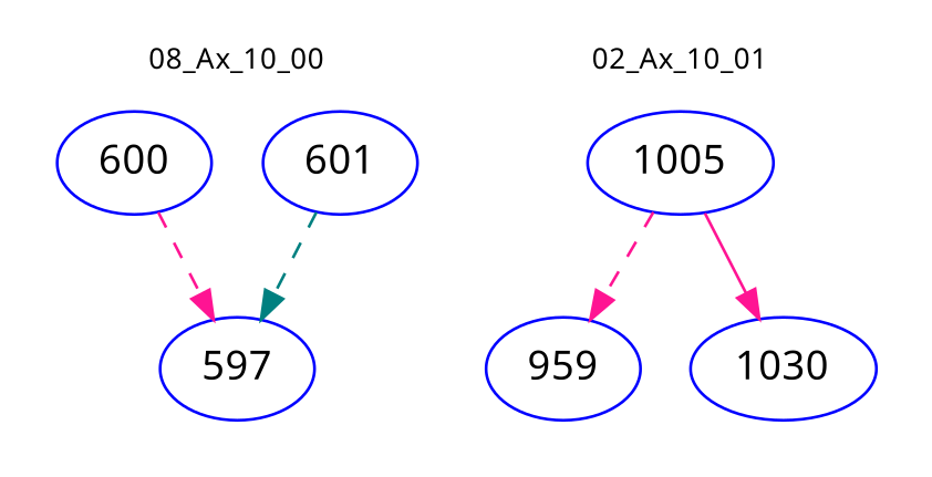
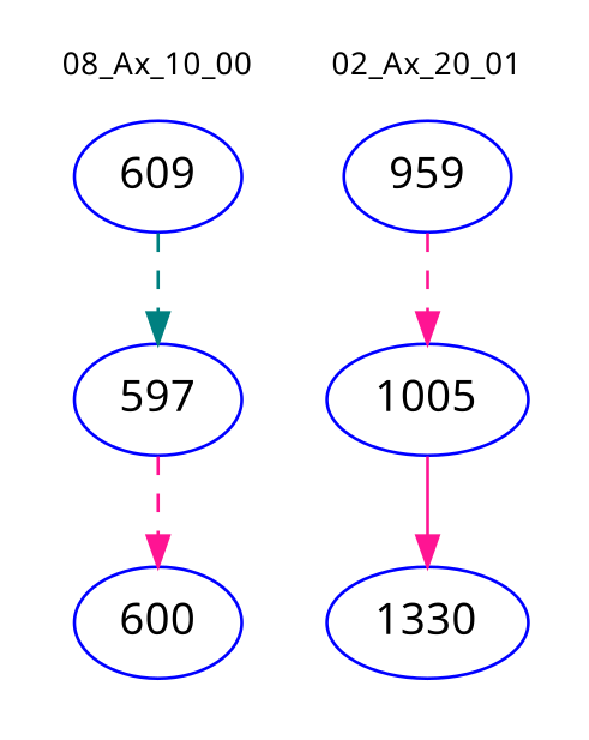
  digraph {
    fontname="Noto Sans"
    node [color=blue fontname="Noto Sans"]
    edge [color=deeppink fontname="Noto Sans" style=dashed]
-   n1 [label=601]
+   n1 [label=609]
    n2 [label=597]
    n3 [label=600]
    n4 [label=1005]
    n5 [label=959]
-   n6 [label=1030]
+   n6 [label=1330]
    subgraph cluster_1 {
      color=white
      fontsize=10
      label="08_Ax_10_00"
      n1
      n2
      n3
    }
    subgraph cluster_2 {
      color=white
      fontsize=10
-     label="02_Ax_10_01"
+     label="02_Ax_20_01"
      n4
      n5
      n6
    }
    n1 -> n2 [color=teal]
-   n3 -> n2
-   n4 -> n5
+   n2 -> n3
+   n5 -> n4
    n4 -> n6 [style=solid]
  }
